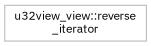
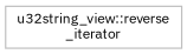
  digraph {
    rankdir=LR
    fontname="IBM Plex Sans"
-   n1 [color=grey75 fillcolor=white fontname="IBM Plex Sans" fontsize=10 height=0.2 label="u32view_view::reverse\l_iterator" shape=record style=filled width=0.4]
+   n1 [color=grey75 fillcolor=white fontname="IBM Plex Sans" fontsize=10 height=0.2 label="u32string_view::reverse\l_iterator" shape=record style=filled width=0.4]
  }
